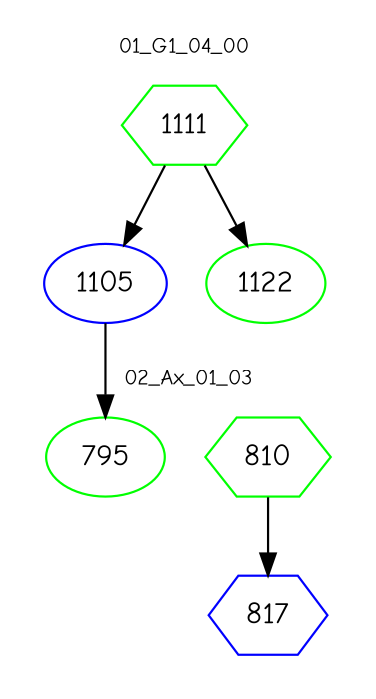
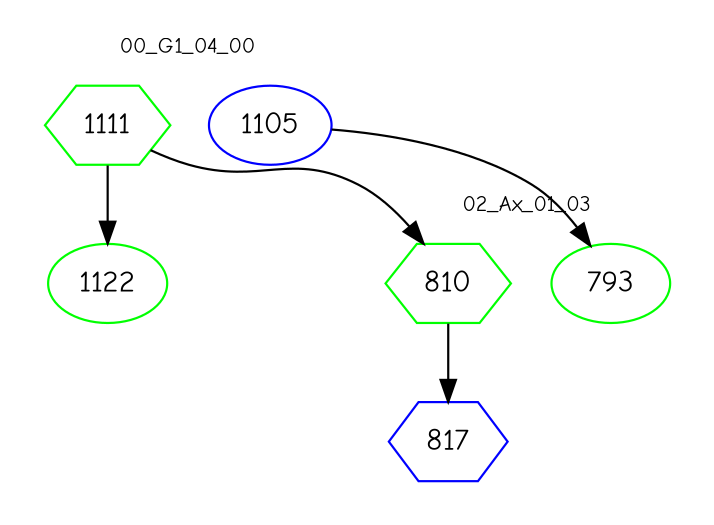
  digraph {
    fontname="Comic Neue"
    node [color=green fontname="Comic Neue" shape=hexagon]
    edge [color=black fontname="Comic Neue"]
    n1 [label=810]
-   n2 [label=795 shape=ellipse]
+   n2 [label=793 shape=ellipse]
    n3 [color=blue label=817]
    n4 [label=1111]
    n5 [color=blue label=1105 shape=ellipse]
    n6 [label=1122 shape=ellipse]
    subgraph cluster_1 {
      color=white
      fontsize=10
      label="02_Ax_01_03"
      n1
      n2
      n3
    }
    subgraph cluster_2 {
      color=white
      fontsize=10
-     label="01_G1_04_00"
+     label="00_G1_04_00"
      n4
      n5
      n6
    }
    n1 -> n3
-   n4 -> n5
+   n4 -> n1
    n4 -> n6
    n5 -> n2
  }
